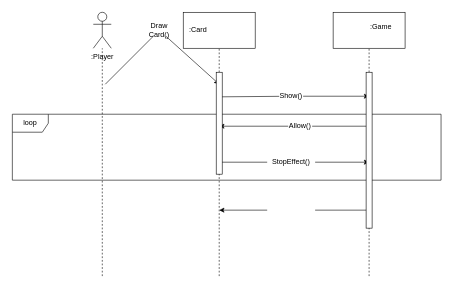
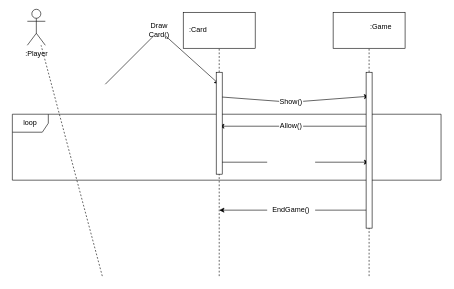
  <mxCell id="0" />
  <mxCell id="1" parent="0" />
  <mxCell id="2" value="loop" style="shape=umlFrame;whiteSpace=wrap;html=1;" vertex="1" parent="1"><mxGeometry x="20" y="190" width="715" height="110" as="geometry" /></mxCell>
- <mxCell id="3" value=":Player" style="shape=umlActor;verticalLabelPosition=bottom;verticalAlign=top;html=1;outlineConnect=0;" parent="1" vertex="1"><mxGeometry x="155" y="20" width="30" height="60" as="geometry" /></mxCell>
+ <mxCell id="3" value=":Player" style="shape=umlActor;verticalLabelPosition=bottom;verticalAlign=top;html=1;outlineConnect=0;" parent="1" vertex="1"><mxGeometry x="45" y="15" width="30" height="60" as="geometry" /></mxCell>
  <mxCell id="4" value="" style="endArrow=none;dashed=1;html=1;" parent="1" target="3" edge="1"><mxGeometry width="50" height="50" relative="1" as="geometry"><mxPoint x="170" y="460" as="sourcePoint" /><mxPoint x="152" y="1260" as="targetPoint" /></mxGeometry></mxCell>
  <mxCell id="5" value="" style="rounded=0;whiteSpace=wrap;html=1;" parent="1" vertex="1"><mxGeometry x="305" y="20" width="120" height="60" as="geometry" /></mxCell>
  <mxCell id="6" value=":Card" style="text;html=1;strokeColor=none;fillColor=none;align=center;verticalAlign=middle;whiteSpace=wrap;rounded=0;" parent="1" vertex="1"><mxGeometry x="310" y="40" width="40" height="20" as="geometry" /></mxCell>
  <mxCell id="7" value="" style="rounded=0;whiteSpace=wrap;html=1;" parent="1" vertex="1"><mxGeometry x="555" y="20" width="120" height="60" as="geometry" /></mxCell>
  <mxCell id="8" value=":Game" style="text;html=1;strokeColor=none;fillColor=none;align=center;verticalAlign=middle;whiteSpace=wrap;rounded=0;" parent="1" vertex="1"><mxGeometry x="615" y="35" width="40" height="20" as="geometry" /></mxCell>
  <mxCell id="9" value="" style="endArrow=none;dashed=1;html=1;entryX=0.5;entryY=1;entryDx=0;entryDy=0;startArrow=none;" parent="1" target="5" edge="1" source="26"><mxGeometry width="50" height="50" relative="1" as="geometry"><mxPoint x="365" y="2136" as="sourcePoint" /><mxPoint x="390" y="80" as="targetPoint" /></mxGeometry></mxCell>
  <mxCell id="10" value="" style="endArrow=none;dashed=1;html=1;startArrow=none;" parent="1" edge="1" source="28"><mxGeometry width="50" height="50" relative="1" as="geometry"><mxPoint x="615" y="2156" as="sourcePoint" /><mxPoint x="615" y="80" as="targetPoint" /></mxGeometry></mxCell>
  <mxCell id="11" value="" style="endArrow=classic;html=1;startArrow=none;" parent="1" source="12" edge="1"><mxGeometry width="50" height="50" relative="1" as="geometry"><mxPoint x="175" y="140" as="sourcePoint" /><mxPoint x="365" y="140" as="targetPoint" /></mxGeometry></mxCell>
  <mxCell id="12" value="Draw Card()" style="text;html=1;strokeColor=none;fillColor=none;align=center;verticalAlign=middle;whiteSpace=wrap;rounded=0;" parent="1" vertex="1"><mxGeometry x="245" y="40" width="40" height="20" as="geometry" /></mxCell>
  <mxCell id="13" value="" style="endArrow=none;html=1;" parent="1" target="12" edge="1"><mxGeometry width="50" height="50" relative="1" as="geometry"><mxPoint x="175" y="140" as="sourcePoint" /><mxPoint x="365" y="140" as="targetPoint" /></mxGeometry></mxCell>
  <mxCell id="14" value="" style="endArrow=classic;html=1;startArrow=none;" parent="1" source="15" edge="1"><mxGeometry width="50" height="50" relative="1" as="geometry"><mxPoint x="365" y="165" as="sourcePoint" /><mxPoint x="615" y="160" as="targetPoint" /></mxGeometry></mxCell>
- <mxCell id="15" value="Show()" style="text;html=1;strokeColor=none;fillColor=none;align=center;verticalAlign=middle;whiteSpace=wrap;rounded=0;" parent="1" vertex="1"><mxGeometry x="465" y="150" width="40" height="20" as="geometry" /></mxCell>
+ <mxCell id="15" value="Show()" style="text;html=1;strokeColor=none;fillColor=none;align=center;verticalAlign=middle;whiteSpace=wrap;rounded=0;" parent="1" vertex="1"><mxGeometry x="465" y="160" width="40" height="20" as="geometry" /></mxCell>
  <mxCell id="16" value="" style="endArrow=none;html=1;" parent="1" target="15" edge="1"><mxGeometry width="50" height="50" relative="1" as="geometry"><mxPoint x="365" y="161" as="sourcePoint" /><mxPoint x="615" y="165" as="targetPoint" /></mxGeometry></mxCell>
  <mxCell id="17" value="" style="endArrow=classic;html=1;startArrow=none;" edge="1" parent="1" source="18"><mxGeometry width="50" height="50" relative="1" as="geometry"><mxPoint x="615" y="210" as="sourcePoint" /><mxPoint x="365" y="210" as="targetPoint" /></mxGeometry></mxCell>
- <mxCell id="18" value="Allow()" style="text;html=1;strokeColor=none;fillColor=none;align=center;verticalAlign=middle;whiteSpace=wrap;rounded=0;" vertex="1" parent="1"><mxGeometry x="480" y="200" width="40" height="20" as="geometry" /></mxCell>
+ <mxCell id="18" value="Allow()" style="text;html=1;strokeColor=none;fillColor=none;align=center;verticalAlign=middle;whiteSpace=wrap;rounded=0;" vertex="1" parent="1"><mxGeometry x="465" y="200" width="40" height="20" as="geometry" /></mxCell>
  <mxCell id="19" value="" style="endArrow=none;html=1;" edge="1" parent="1" target="18"><mxGeometry width="50" height="50" relative="1" as="geometry"><mxPoint x="615" y="210" as="sourcePoint" /><mxPoint x="365" y="210" as="targetPoint" /></mxGeometry></mxCell>
  <mxCell id="20" value="" style="endArrow=classic;html=1;startArrow=none;" edge="1" parent="1"><mxGeometry width="50" height="50" relative="1" as="geometry"><mxPoint x="525" y="270" as="sourcePoint" /><mxPoint x="615" y="270" as="targetPoint" /></mxGeometry></mxCell>
- <mxCell id="21" value="StopEffect()" style="text;html=1;strokeColor=none;fillColor=none;align=center;verticalAlign=middle;whiteSpace=wrap;rounded=0;" vertex="1" parent="1"><mxGeometry x="465" y="260" width="40" height="20" as="geometry" /></mxCell>
  <mxCell id="22" value="" style="endArrow=none;html=1;" edge="1" parent="1"><mxGeometry width="50" height="50" relative="1" as="geometry"><mxPoint x="365" y="270" as="sourcePoint" /><mxPoint x="445" y="270" as="targetPoint" /></mxGeometry></mxCell>
  <mxCell id="23" value="" style="endArrow=classic;html=1;startArrow=none;" edge="1" parent="1"><mxGeometry width="50" height="50" relative="1" as="geometry"><mxPoint x="445" y="350" as="sourcePoint" /><mxPoint x="365" y="350" as="targetPoint" /></mxGeometry></mxCell>
+ <mxCell id="24" value="EndGame()" style="text;html=1;strokeColor=none;fillColor=none;align=center;verticalAlign=middle;whiteSpace=wrap;rounded=0;" vertex="1" parent="1"><mxGeometry x="465" y="340" width="40" height="20" as="geometry" /></mxCell>
  <mxCell id="25" value="" style="endArrow=none;html=1;" edge="1" parent="1"><mxGeometry width="50" height="50" relative="1" as="geometry"><mxPoint x="615" y="350" as="sourcePoint" /><mxPoint x="525" y="350" as="targetPoint" /></mxGeometry></mxCell>
  <mxCell id="26" value="" style="html=1;points=[];perimeter=orthogonalPerimeter;" vertex="1" parent="1"><mxGeometry x="360" y="120" width="10" height="170" as="geometry" /></mxCell>
  <mxCell id="27" value="" style="endArrow=none;dashed=1;html=1;entryX=0.5;entryY=1;entryDx=0;entryDy=0;" edge="1" parent="1" target="26"><mxGeometry width="50" height="50" relative="1" as="geometry"><mxPoint x="365" y="460" as="sourcePoint" /><mxPoint x="365" y="80" as="targetPoint" /></mxGeometry></mxCell>
  <mxCell id="28" value="" style="html=1;points=[];perimeter=orthogonalPerimeter;" vertex="1" parent="1"><mxGeometry x="610" y="120" width="10" height="260" as="geometry" /></mxCell>
  <mxCell id="29" value="" style="endArrow=none;dashed=1;html=1;" edge="1" parent="1" target="28"><mxGeometry width="50" height="50" relative="1" as="geometry"><mxPoint x="615" y="460" as="sourcePoint" /><mxPoint x="615" y="80" as="targetPoint" /></mxGeometry></mxCell>
